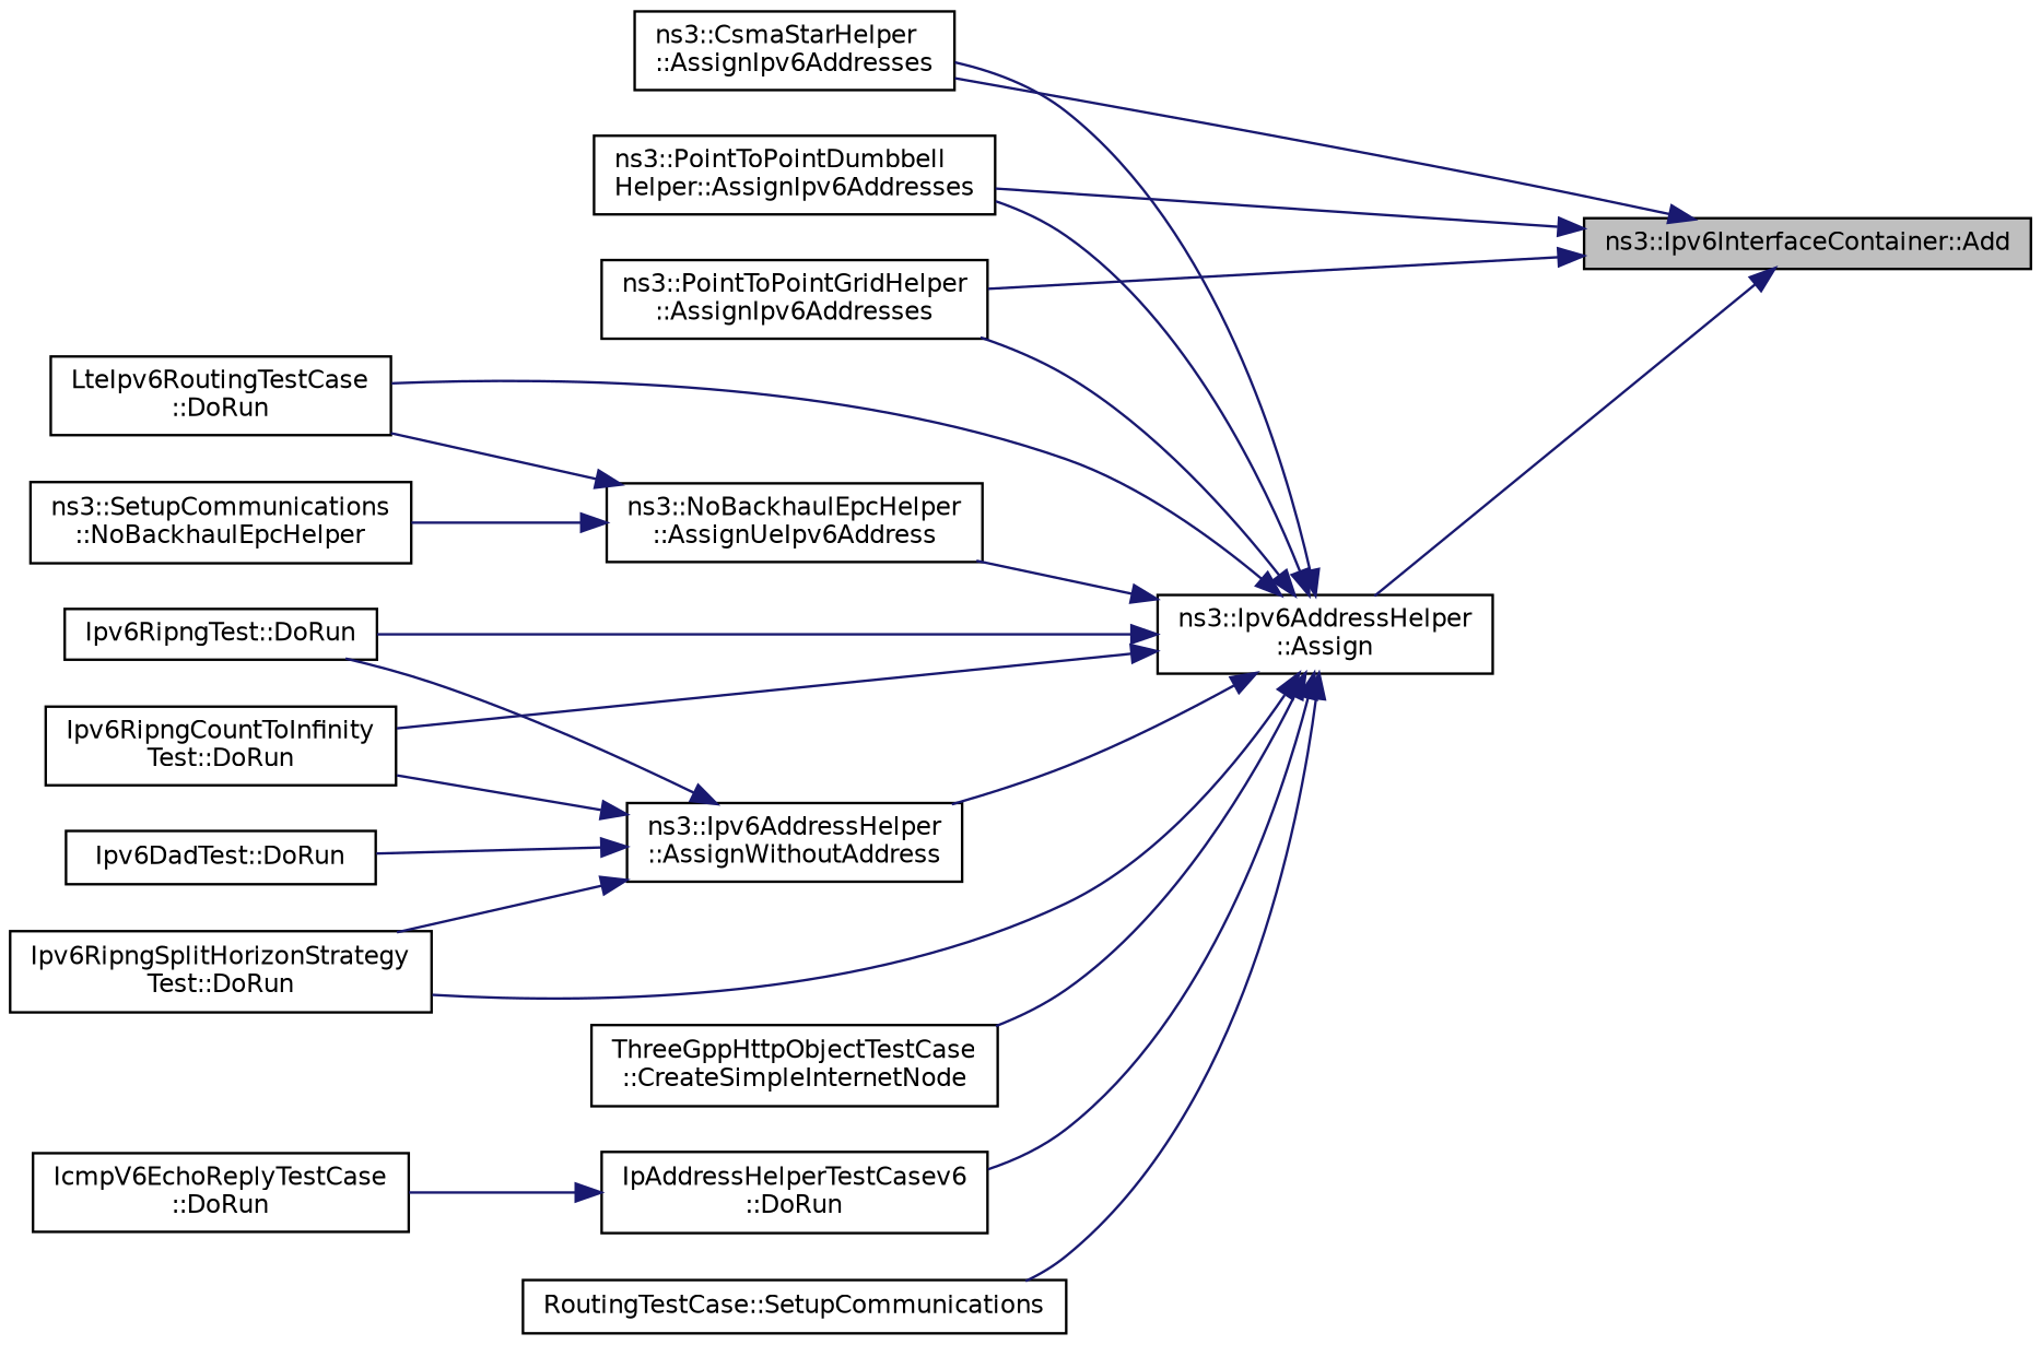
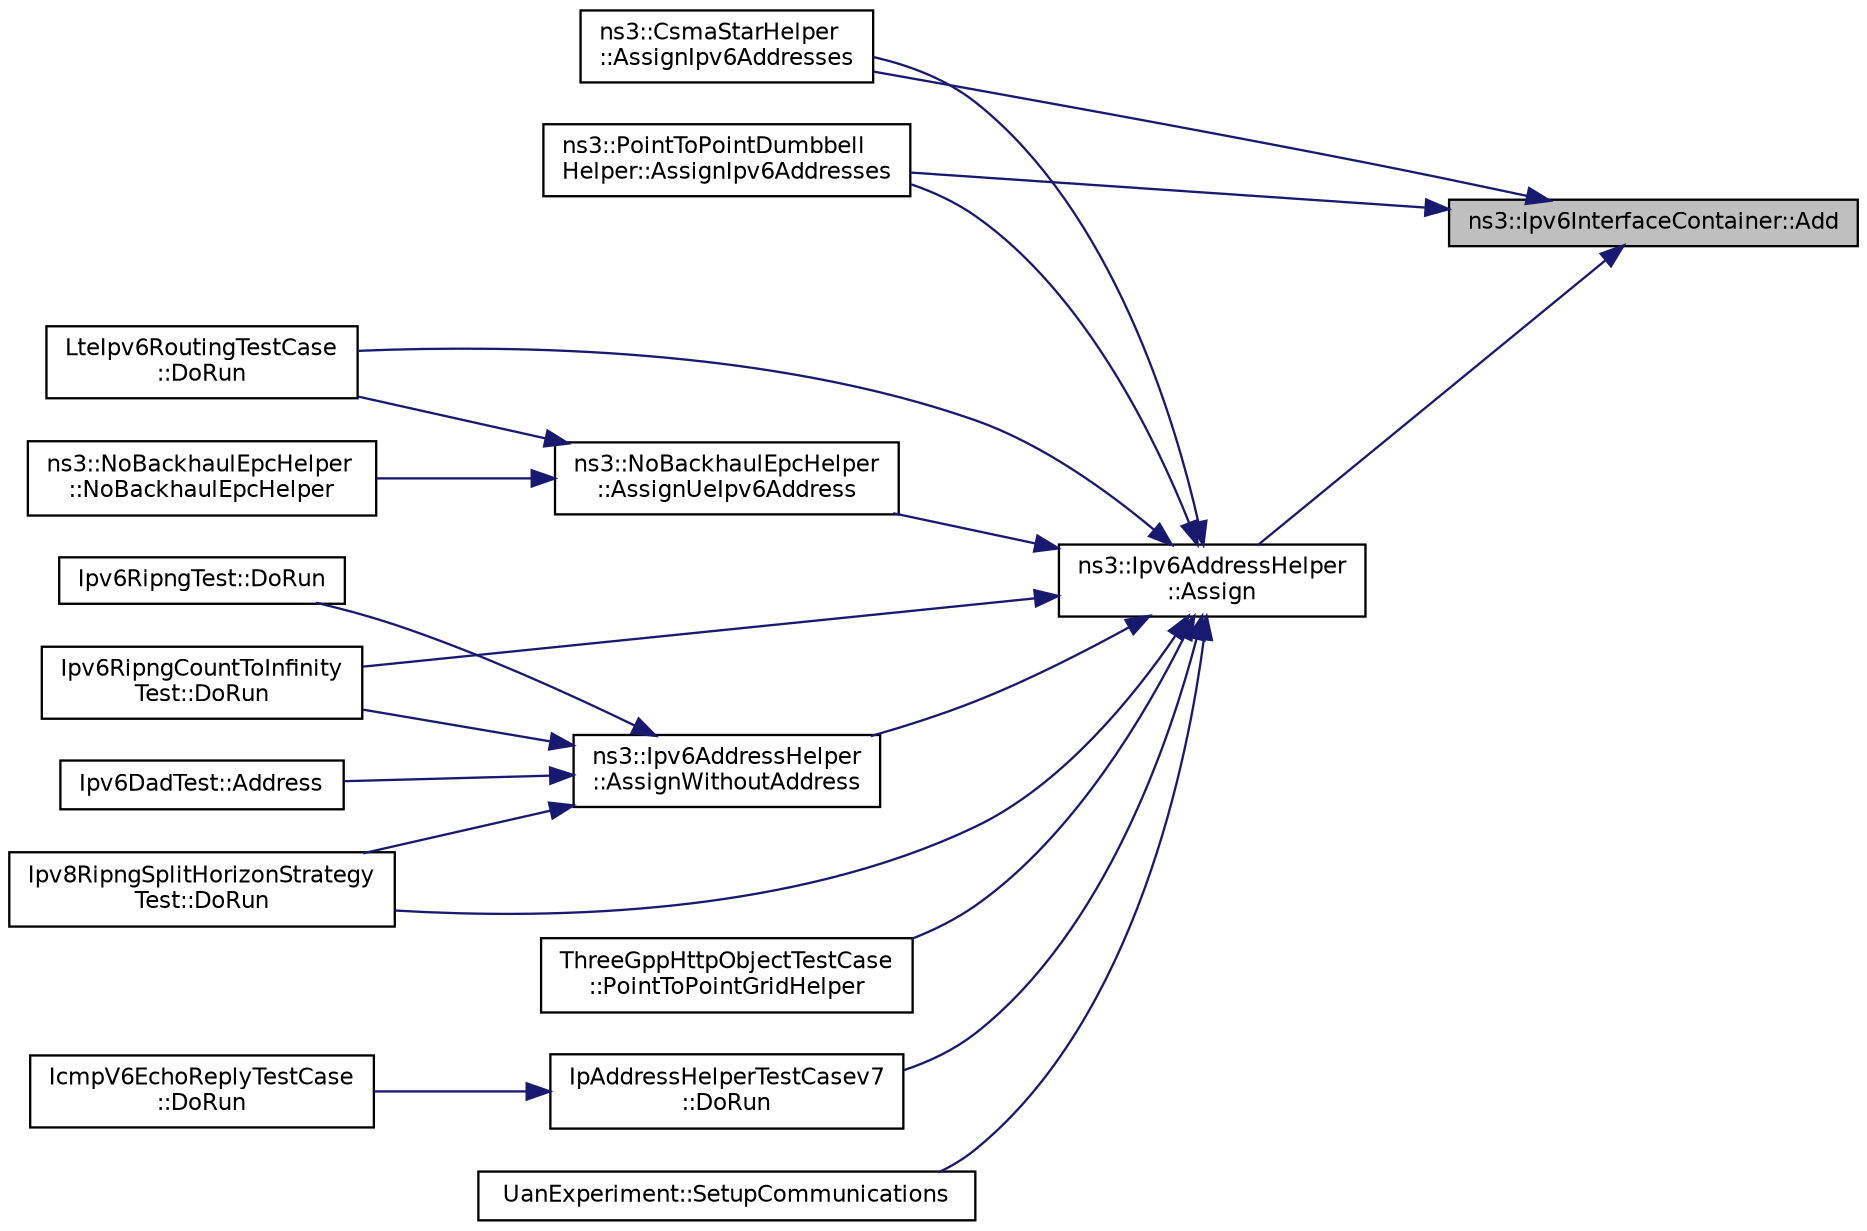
  digraph {
    rankdir=RL
    node [color=black fillcolor=white fontname=Helvetica fontsize=10 shape=record style=filled]
    edge [color=midnightblue dir=back fontname=Helvetica fontsize=10 labelfontname=Helvetica labelfontsize=10 style=solid]
    n1 [fillcolor=grey75 fontcolor=black height=0.2 label="ns3::Ipv6InterfaceContainer::Add" width=0.4]
    n2 [height=0.2 label="ns3::Ipv6AddressHelper\l::Assign" width=0.4]
    n3 [height=0.2 label="ns3::CsmaStarHelper\l::AssignIpv6Addresses" width=0.4]
    n4 [height=0.2 label="ns3::PointToPointDumbbell\lHelper::AssignIpv6Addresses" width=0.4]
-   n5 [height=0.2 label="ns3::PointToPointGridHelper\l::AssignIpv6Addresses" width=0.4]
    n6 [height=0.2 label="ns3::NoBackhaulEpcHelper\l::AssignUeIpv6Address" width=0.4]
    n7 [height=0.2 label="LteIpv6RoutingTestCase\l::DoRun" width=0.4]
    n8 [height=0.2 label="ns3::Ipv6AddressHelper\l::AssignWithoutAddress" width=0.4]
    n9 [height=0.2 label="Ipv6RipngTest::DoRun" width=0.4]
    n10 [height=0.2 label="Ipv6RipngCountToInfinity\lTest::DoRun" width=0.4]
-   n11 [height=0.2 label="Ipv6RipngSplitHorizonStrategy\lTest::DoRun" width=0.4]
-   n12 [height=0.2 label="ThreeGppHttpObjectTestCase\l::CreateSimpleInternetNode" width=0.4]
-   n13 [height=0.2 label="IpAddressHelperTestCasev6\l::DoRun" width=0.4]
-   n14 [height=0.2 label="RoutingTestCase::SetupCommunications" width=0.4]
-   n15 [height=0.2 label="ns3::SetupCommunications\l::NoBackhaulEpcHelper" width=0.4]
-   n16 [height=0.2 label="Ipv6DadTest::DoRun" width=0.4]
+   n11 [height=0.2 label="Ipv8RipngSplitHorizonStrategy\lTest::DoRun" width=0.4]
+   n12 [height=0.2 label="ThreeGppHttpObjectTestCase\l::PointToPointGridHelper" width=0.4]
+   n13 [height=0.2 label="IpAddressHelperTestCasev7\l::DoRun" width=0.4]
+   n14 [height=0.2 label="UanExperiment::SetupCommunications" width=0.4]
+   n15 [height=0.2 label="ns3::NoBackhaulEpcHelper\l::NoBackhaulEpcHelper" width=0.4]
+   n16 [height=0.2 label="Ipv6DadTest::Address" width=0.4]
    n17 [height=0.2 label="IcmpV6EchoReplyTestCase\l::DoRun" width=0.4]
    n1 -> n2
    n1 -> n3
    n1 -> n4
-   n1 -> n5
    n2 -> n3
    n2 -> n4
-   n2 -> n5
    n2 -> n6
    n2 -> n7
    n2 -> n8
-   n2 -> n9
    n2 -> n10
    n2 -> n11
    n2 -> n12
    n2 -> n13
    n2 -> n14
    n6 -> n7
    n6 -> n15
    n8 -> n9
    n8 -> n10
    n8 -> n11
    n8 -> n16
    n13 -> n17
  }
